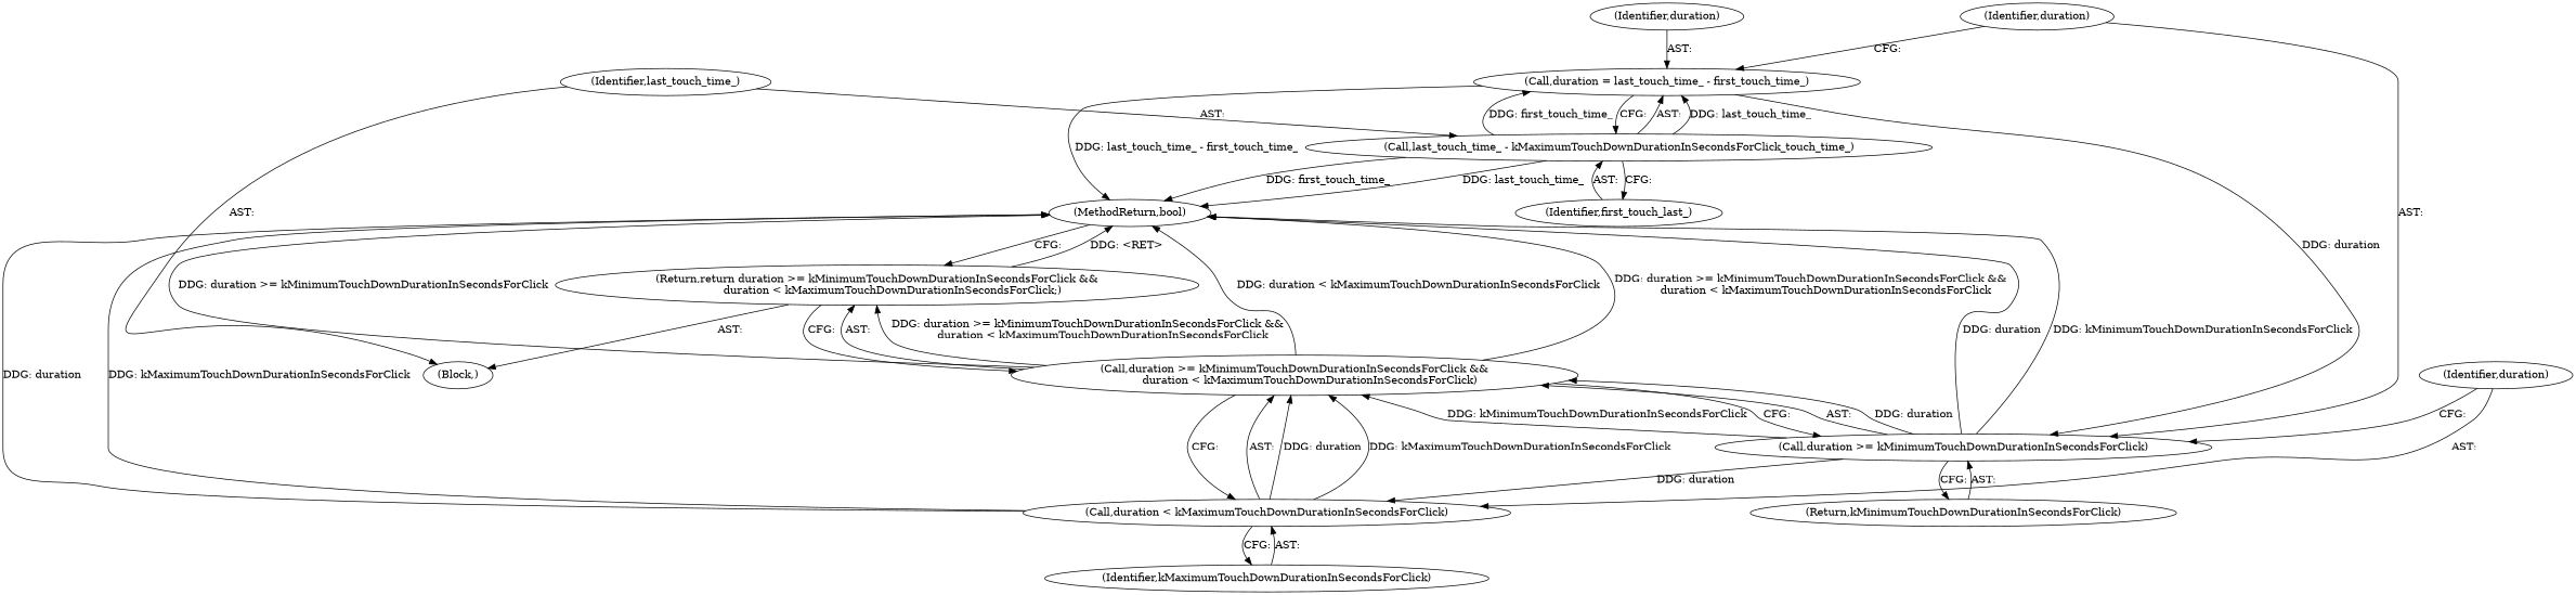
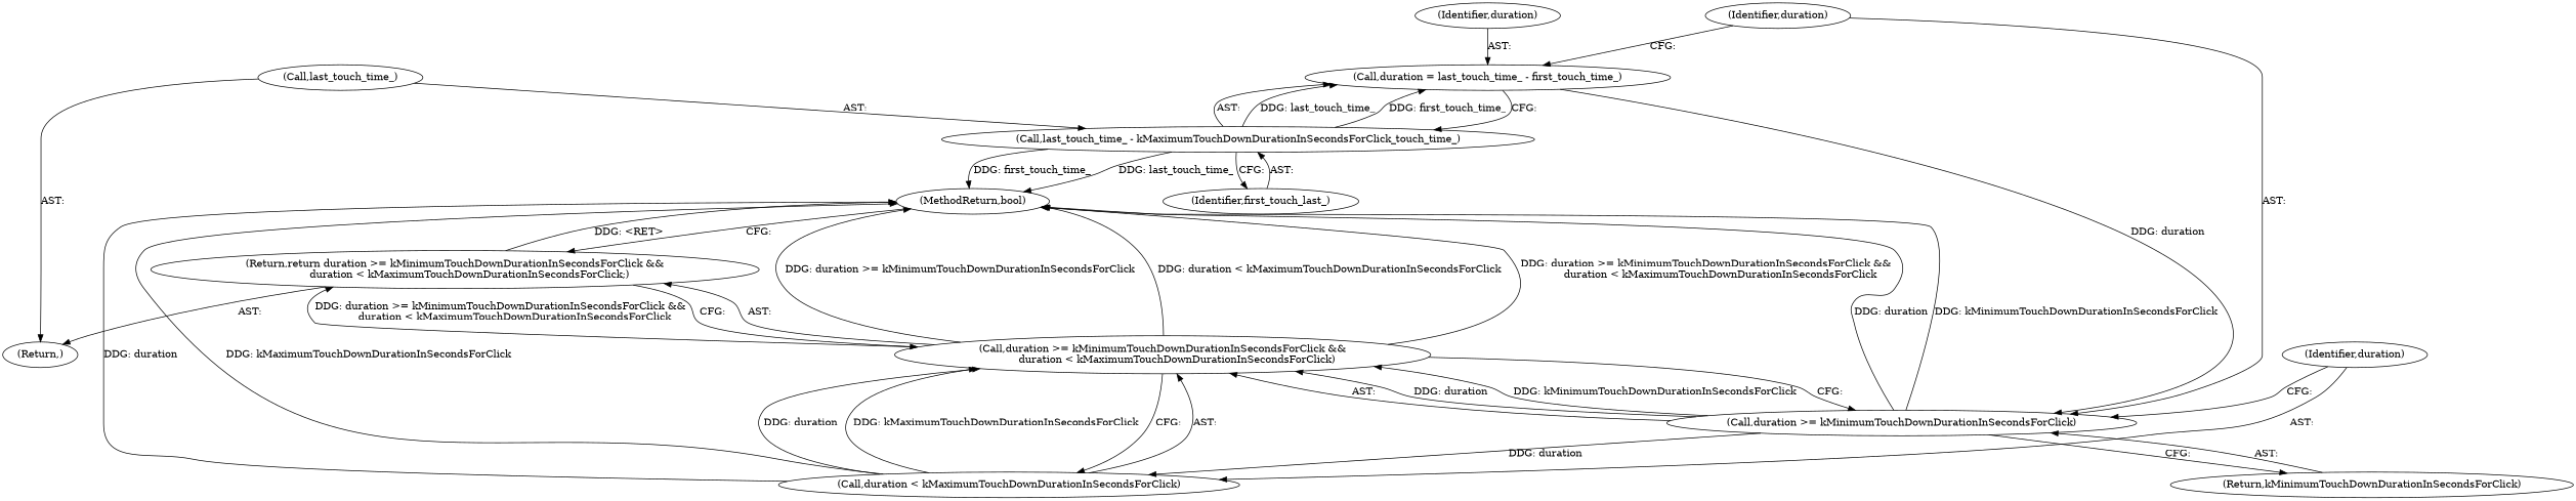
  digraph {
    n1 [label="(Call,duration = last_touch_time_ - first_touch_time_)"]
    n2 [label="(Call,last_touch_time_ - kMaximumTouchDownDurationInSecondsForClick_touch_time_)"]
    n3 [label="(Call,duration >= kMinimumTouchDownDurationInSecondsForClick)"]
    n4 [label="(MethodReturn,bool)"]
    n5 [label="(Identifier,first_touch_last_)"]
    n6 [label="(Call,duration >= kMinimumTouchDownDurationInSecondsForClick &&\n         duration < kMaximumTouchDownDurationInSecondsForClick)"]
    n7 [label="(Call,duration < kMaximumTouchDownDurationInSecondsForClick)"]
    n8 [label="(Return,kMinimumTouchDownDurationInSecondsForClick)"]
    n9 [label="(Return,return duration >= kMinimumTouchDownDurationInSecondsForClick &&\n         duration < kMaximumTouchDownDurationInSecondsForClick;)"]
-   n10 [label="(Block,)"]
-   n11 [label="(Identifier,kMaximumTouchDownDurationInSecondsForClick)"]
+   n10 [label="(Return,)"]
    n12 [label="(Identifier,duration)"]
-   n13 [label="(Identifier,last_touch_time_)"]
+   n13 [label="(Call,last_touch_time_)"]
    n14 [label="(Identifier,duration)"]
    n15 [label="(Identifier,duration)"]
    n1 -> n2 [label="CFG: "]
    n1 -> n3 [label="DDG: duration"]
-   n1 -> n4 [label="DDG: last_touch_time_ - first_touch_time_"]
    n2 -> n1 [label="AST: "]
    n2 -> n1 [label="DDG: last_touch_time_"]
    n2 -> n1 [label="DDG: first_touch_time_"]
    n2 -> n4 [label="DDG: first_touch_time_"]
    n2 -> n4 [label="DDG: last_touch_time_"]
    n2 -> n5 [label="CFG: "]
    n3 -> n4 [label="DDG: kMinimumTouchDownDurationInSecondsForClick"]
    n3 -> n4 [label="DDG: duration"]
    n3 -> n6 [label="AST: "]
    n3 -> n6 [label="DDG: duration"]
    n3 -> n6 [label="DDG: kMinimumTouchDownDurationInSecondsForClick"]
    n3 -> n7 [label="DDG: duration"]
    n3 -> n8 [label="CFG: "]
    n4 -> n9 [label="CFG: "]
    n5 -> n2 [label="AST: "]
    n6 -> n3 [label="CFG: "]
    n6 -> n4 [label="DDG: duration < kMaximumTouchDownDurationInSecondsForClick"]
    n6 -> n4 [label="DDG: duration >= kMinimumTouchDownDurationInSecondsForClick"]
    n6 -> n4 [label="DDG: duration >= kMinimumTouchDownDurationInSecondsForClick &&\n         duration < kMaximumTouchDownDurationInSecondsForClick"]
    n6 -> n7 [label="CFG: "]
    n6 -> n9 [label="AST: "]
    n6 -> n9 [label="DDG: duration >= kMinimumTouchDownDurationInSecondsForClick &&\n         duration < kMaximumTouchDownDurationInSecondsForClick"]
    n7 -> n4 [label="DDG: duration"]
    n7 -> n4 [label="DDG: kMaximumTouchDownDurationInSecondsForClick"]
    n7 -> n6 [label="AST: "]
    n7 -> n6 [label="DDG: duration"]
    n7 -> n6 [label="DDG: kMaximumTouchDownDurationInSecondsForClick"]
-   n7 -> n11 [label="CFG: "]
    n8 -> n3 [label="AST: "]
    n9 -> n4 [label="DDG: <RET>"]
    n9 -> n6 [label="CFG: "]
    n9 -> n10 [label="AST: "]
-   n11 -> n7 [label="AST: "]
    n12 -> n3 [label="CFG: "]
    n12 -> n7 [label="AST: "]
    n13 -> n2 [label="AST: "]
    n13 -> n10 [label="AST: "]
    n14 -> n1 [label="CFG: "]
    n14 -> n3 [label="AST: "]
    n15 -> n1 [label="AST: "]
  }
